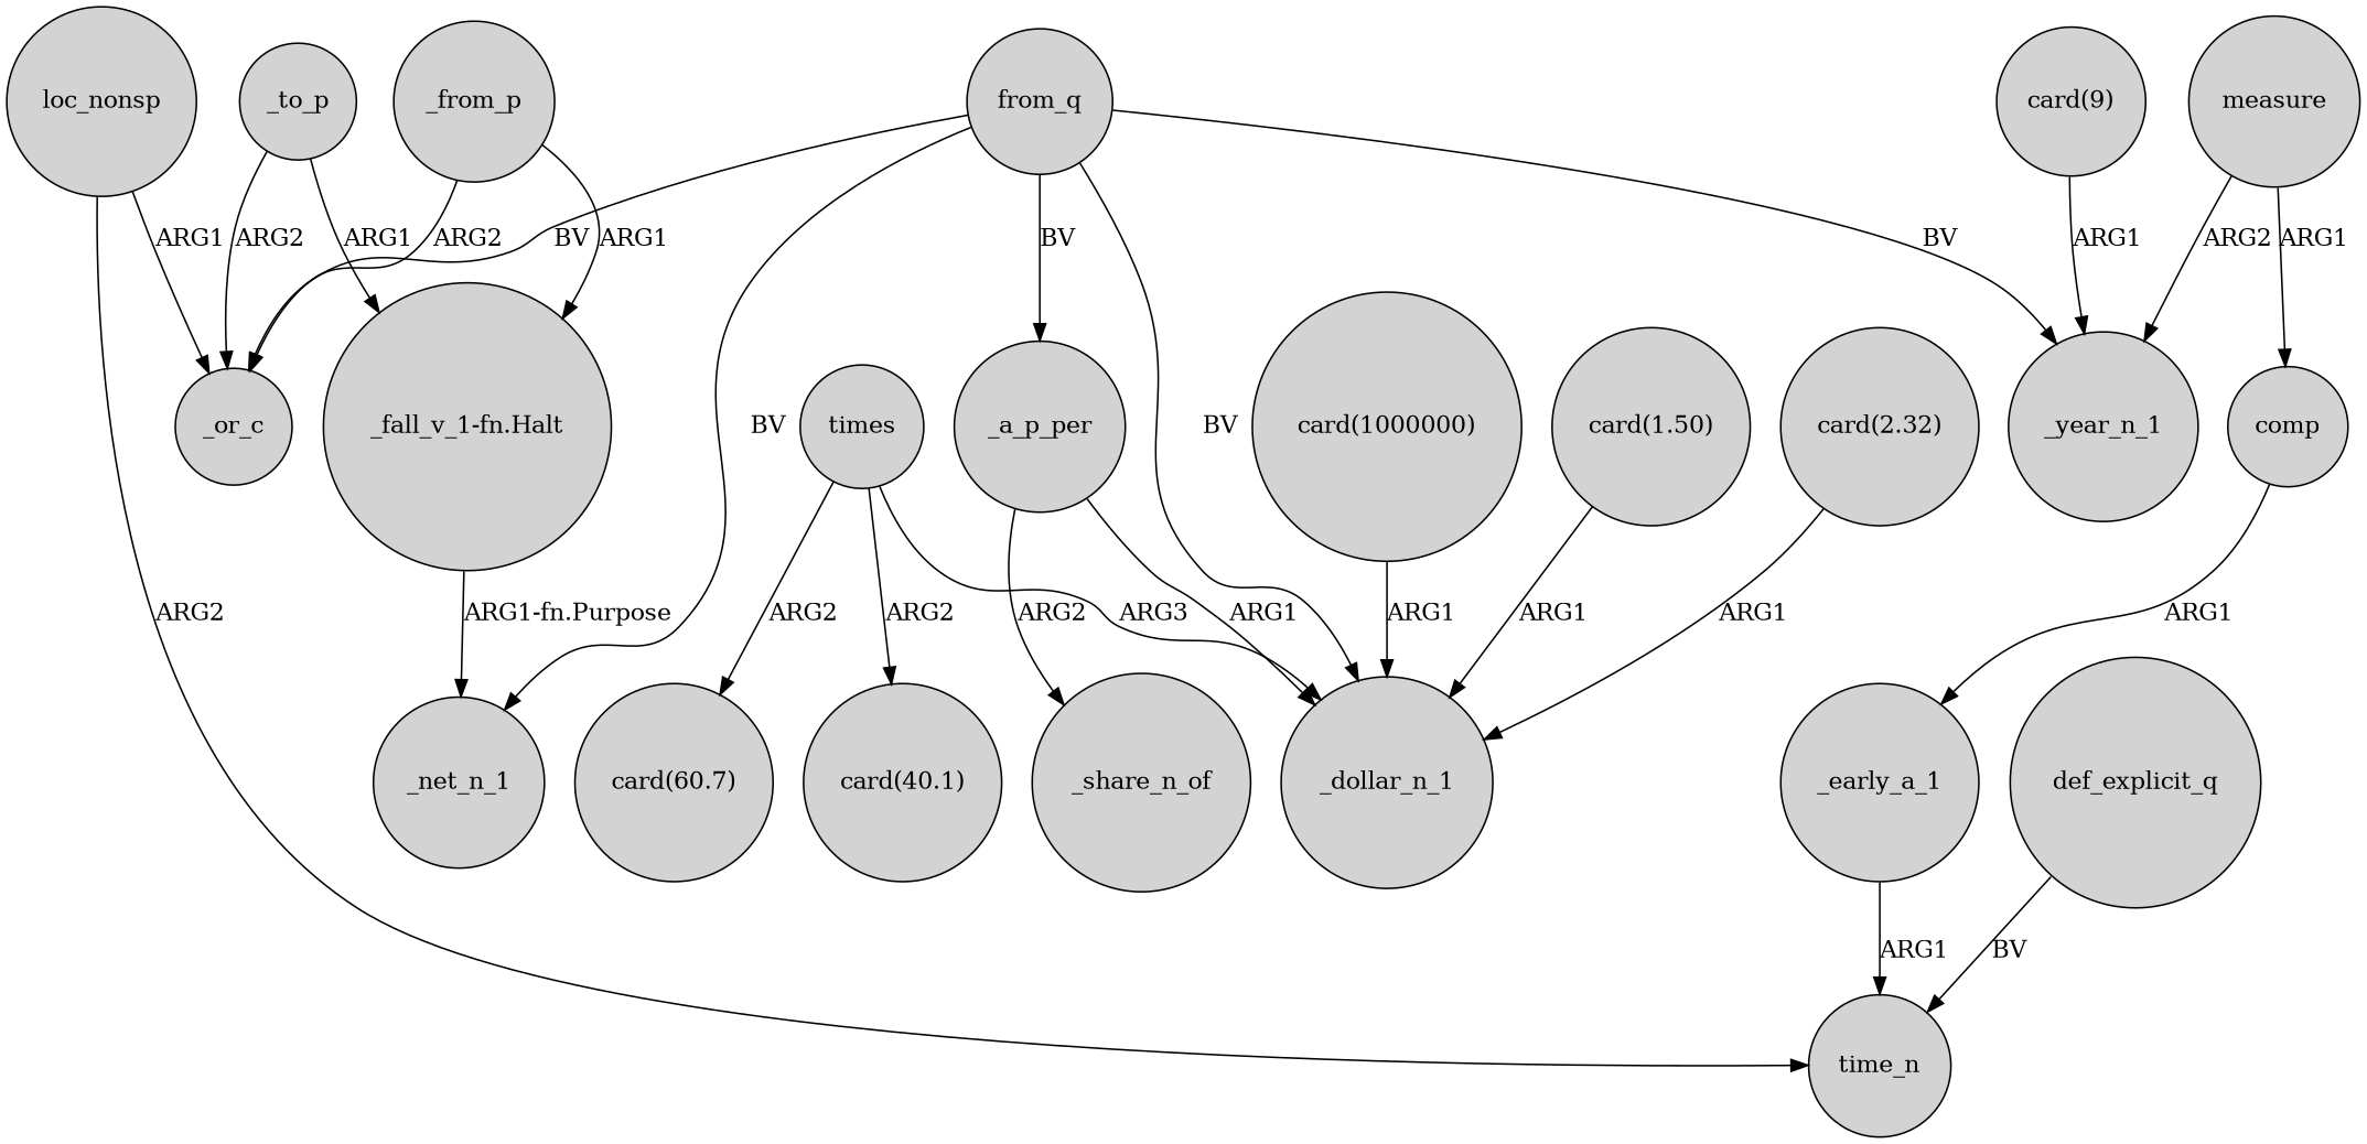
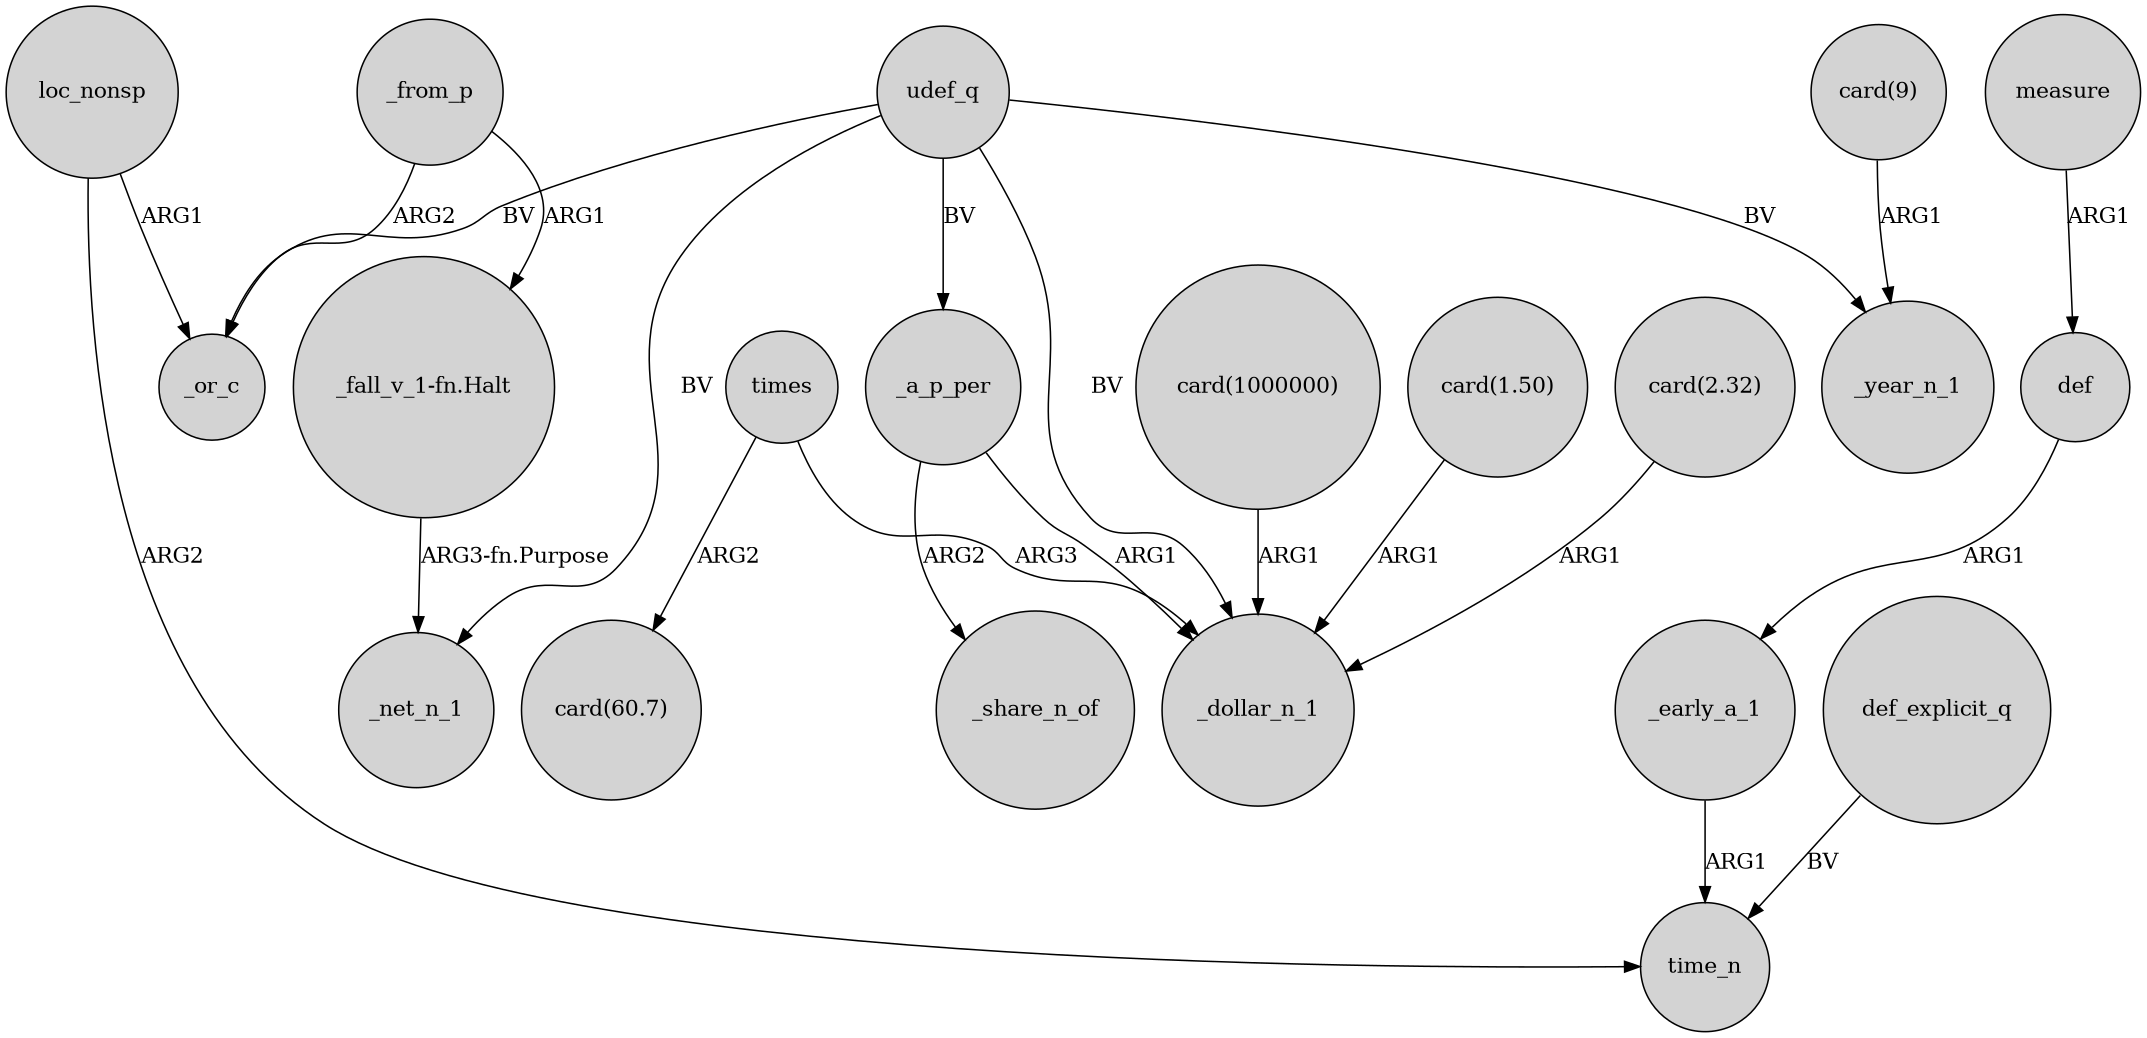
  digraph {
    node [shape=circle style=filled]
    _early_a_1
    time_n
-   _to_p
    _or_c
    "_fall_v_1-fn.Halt"
    _net_n_1
    times
    "card(60.7)"
-   "card(40.1)"
    _dollar_n_1
    "card(1000000)"
    n12 [label="card(9)"]
    _year_n_1
-   comp
-   udef_q [label=from_q]
+   comp [label=def]
+   udef_q
    _a_p_per
    measure
    _share_n_of
    _from_p
    loc_nonsp
    def_explicit_q
    "card(1.50)"
    "card(2.32)"
    _early_a_1 -> time_n [label=ARG1]
-   _to_p -> _or_c [label=ARG2]
-   _to_p -> "_fall_v_1-fn.Halt" [label=ARG1]
-   "_fall_v_1-fn.Halt" -> _net_n_1 [label="ARG1-fn.Purpose"]
+   "_fall_v_1-fn.Halt" -> _net_n_1 [label="ARG3-fn.Purpose"]
    times -> "card(60.7)" [label=ARG2]
-   times -> "card(40.1)" [label=ARG2]
    times -> _dollar_n_1 [label=ARG3]
    "card(1000000)" -> _dollar_n_1 [label=ARG1]
    n12 -> _year_n_1 [label=ARG1]
    comp -> _early_a_1 [label=ARG1]
    udef_q -> _or_c [label=BV]
    udef_q -> _net_n_1 [label=BV]
    udef_q -> _dollar_n_1 [label=BV]
    udef_q -> _year_n_1 [label=BV]
    udef_q -> _a_p_per [label=BV]
    _a_p_per -> _dollar_n_1 [label=ARG1]
    _a_p_per -> _share_n_of [label=ARG2]
-   measure -> _year_n_1 [label=ARG2]
    measure -> comp [label=ARG1]
    _from_p -> _or_c [label=ARG2]
    _from_p -> "_fall_v_1-fn.Halt" [label=ARG1]
    loc_nonsp -> time_n [label=ARG2]
    loc_nonsp -> _or_c [label=ARG1]
    def_explicit_q -> time_n [label=BV]
    "card(1.50)" -> _dollar_n_1 [label=ARG1]
    "card(2.32)" -> _dollar_n_1 [label=ARG1]
  }
